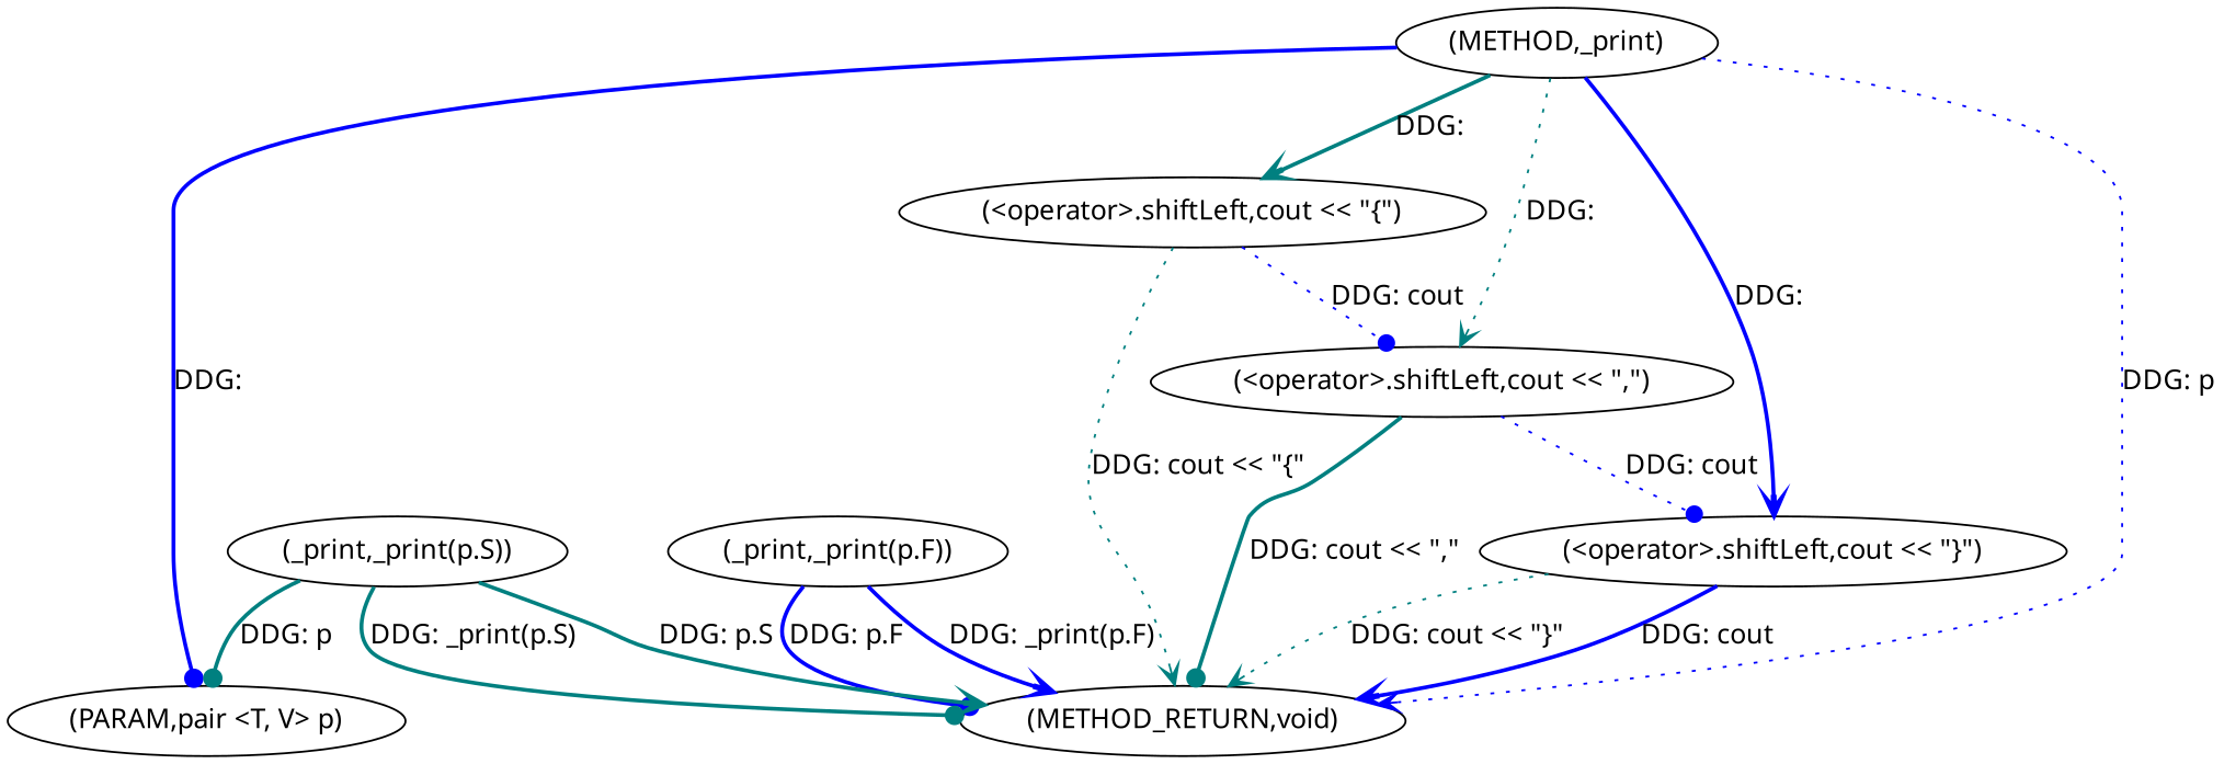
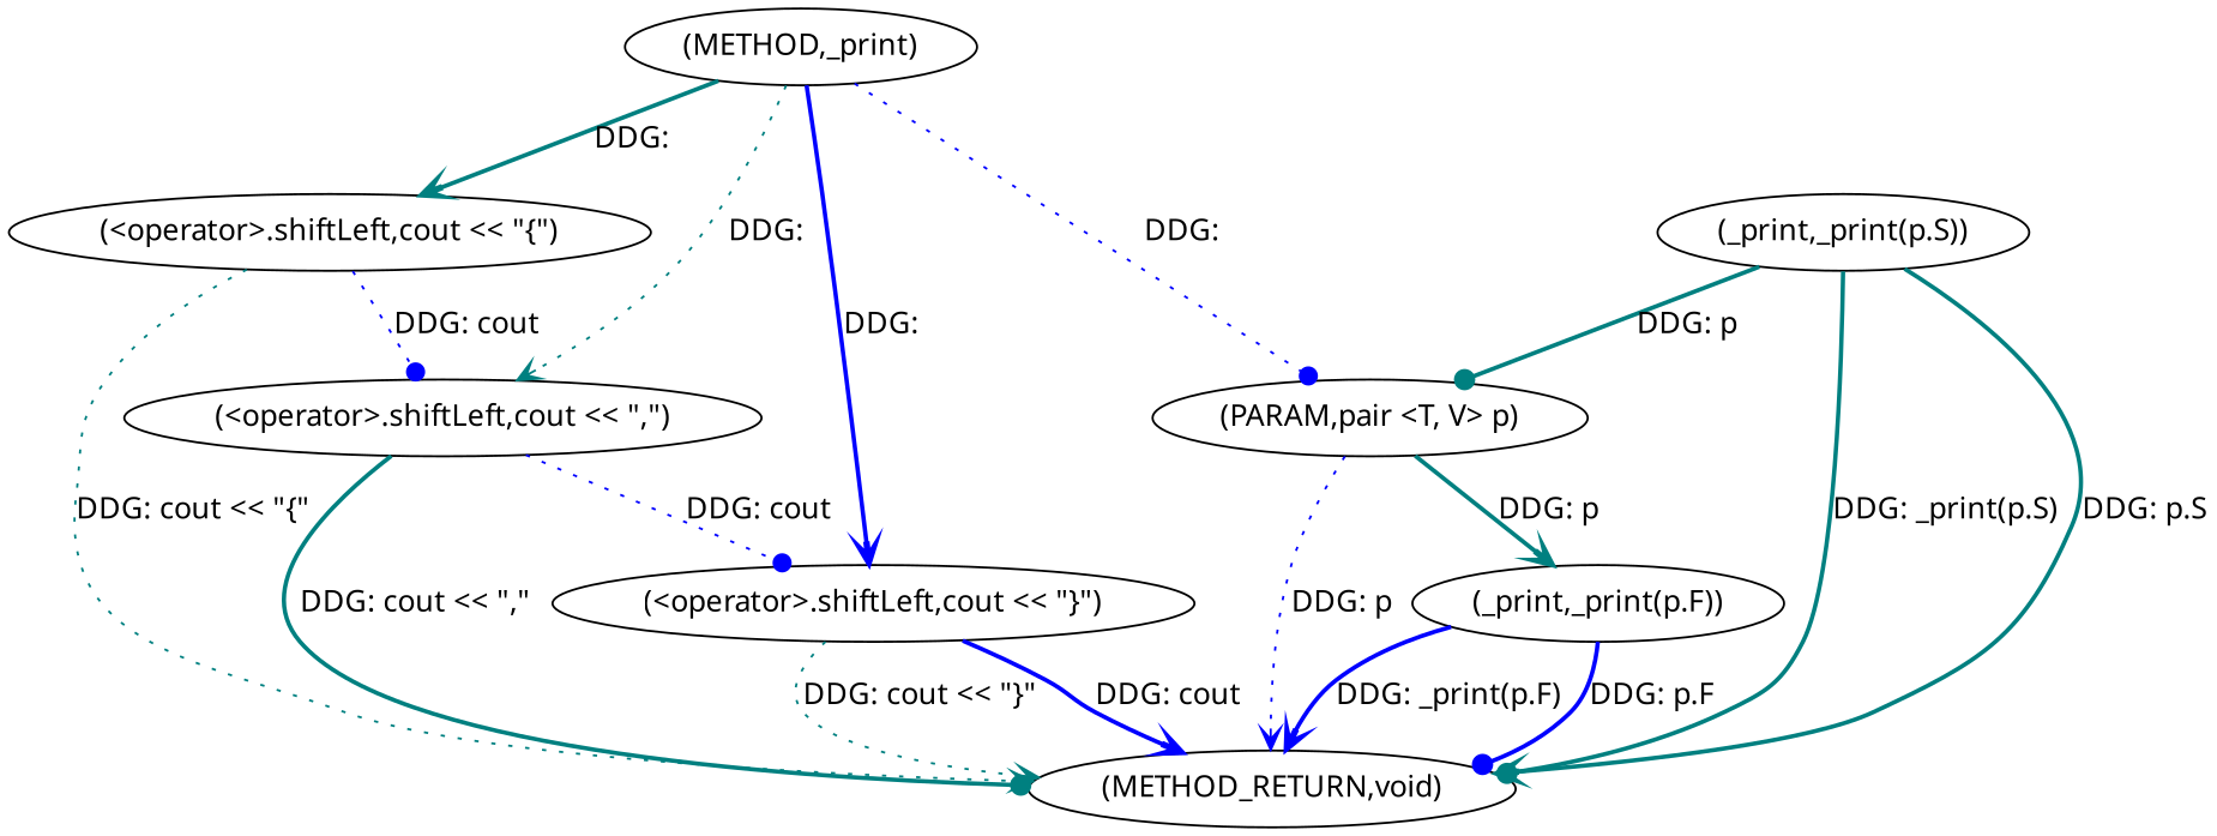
  digraph {
    fontname="Noto Sans"
    node [fontname="Noto Sans"]
    edge [arrowhead=vee color=teal fontname="Noto Sans" style=bold]
    n1 [label="(METHOD,_print)"]
    n2 [label="(PARAM,pair <T, V> p)"]
    n3 [label="(<operator>.shiftLeft,cout << \"{\")"]
    n4 [label="(<operator>.shiftLeft,cout << \",\")"]
    n5 [label="(<operator>.shiftLeft,cout << \"}\")"]
    n6 [label="(METHOD_RETURN,void)"]
    n7 [label="(_print,_print(p.F))"]
    n8 [label="(_print,_print(p.S))"]
-   n1 -> n2 [arrowhead=dot color=blue label="DDG: "]
+   n1 -> n2 [arrowhead=dot color=blue label="DDG: " style=dotted]
    n1 -> n3 [label="DDG: "]
    n1 -> n4 [label="DDG: " style=dotted]
    n1 -> n5 [color=blue label="DDG: "]
-   n1 -> n6 [color=blue label="DDG: p" style=dotted]
+   n2 -> n6 [color=blue label="DDG: p" style=dotted]
+   n2 -> n7 [label="DDG: p"]
    n3 -> n4 [arrowhead=dot color=blue label="DDG: cout" style=dotted]
    n3 -> n6 [label="DDG: cout << \"{\"" style=dotted]
    n4 -> n5 [arrowhead=dot color=blue label="DDG: cout" style=dotted]
    n4 -> n6 [arrowhead=dot label="DDG: cout << \",\""]
    n5 -> n6 [color=blue label="DDG: cout"]
    n5 -> n6 [label="DDG: cout << \"}\"" style=dotted]
    n7 -> n6 [arrowhead=dot color=blue label="DDG: p.F"]
    n7 -> n6 [color=blue label="DDG: _print(p.F)"]
    n8 -> n2 [arrowhead=dot label="DDG: p"]
    n8 -> n6 [label="DDG: p.S"]
    n8 -> n6 [arrowhead=dot label="DDG: _print(p.S)"]
  }
